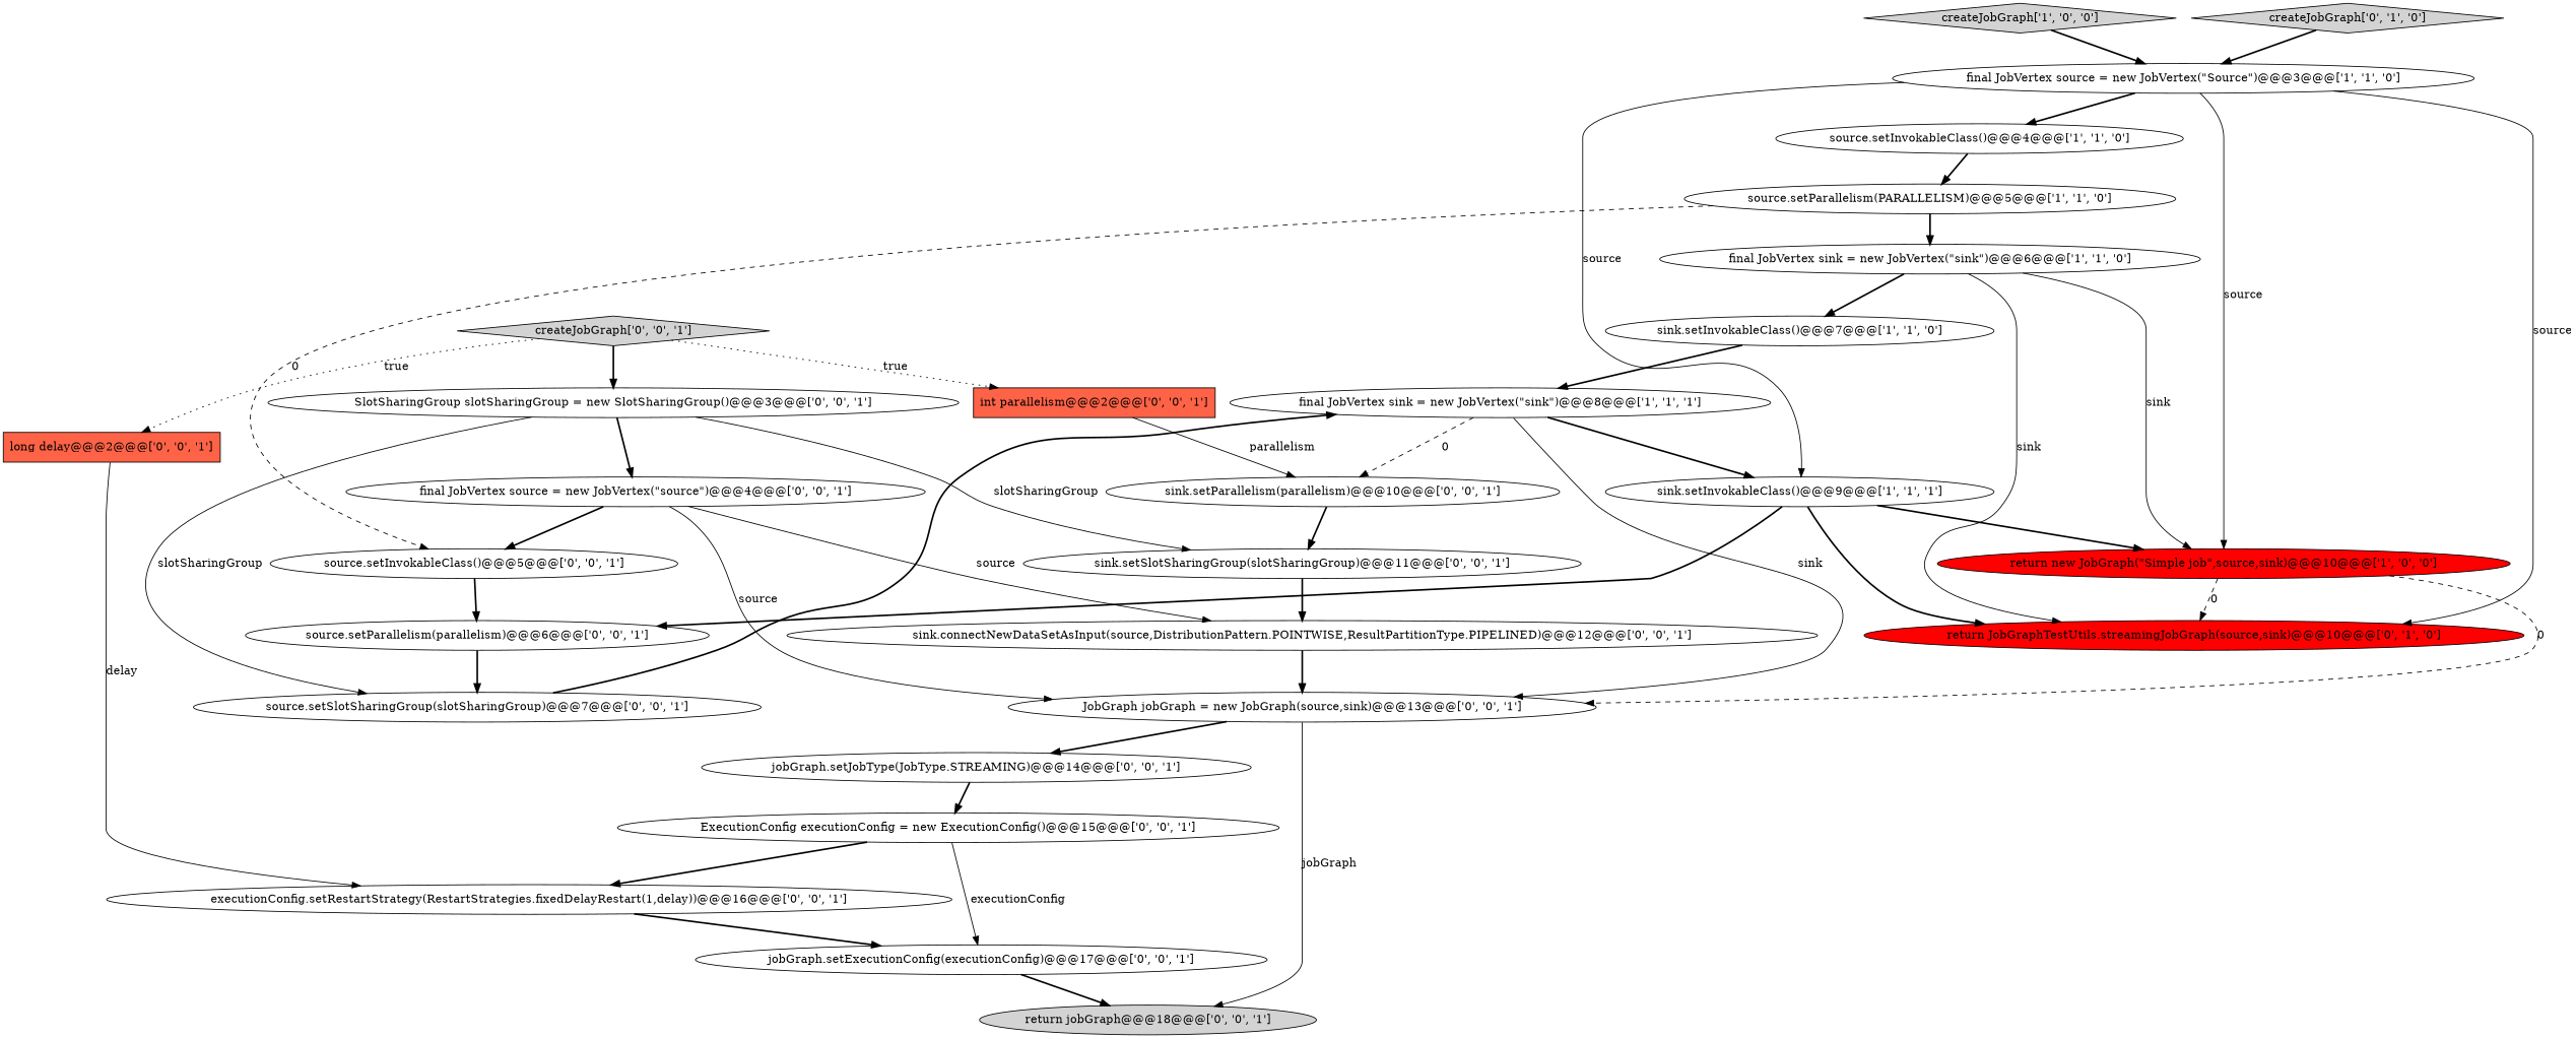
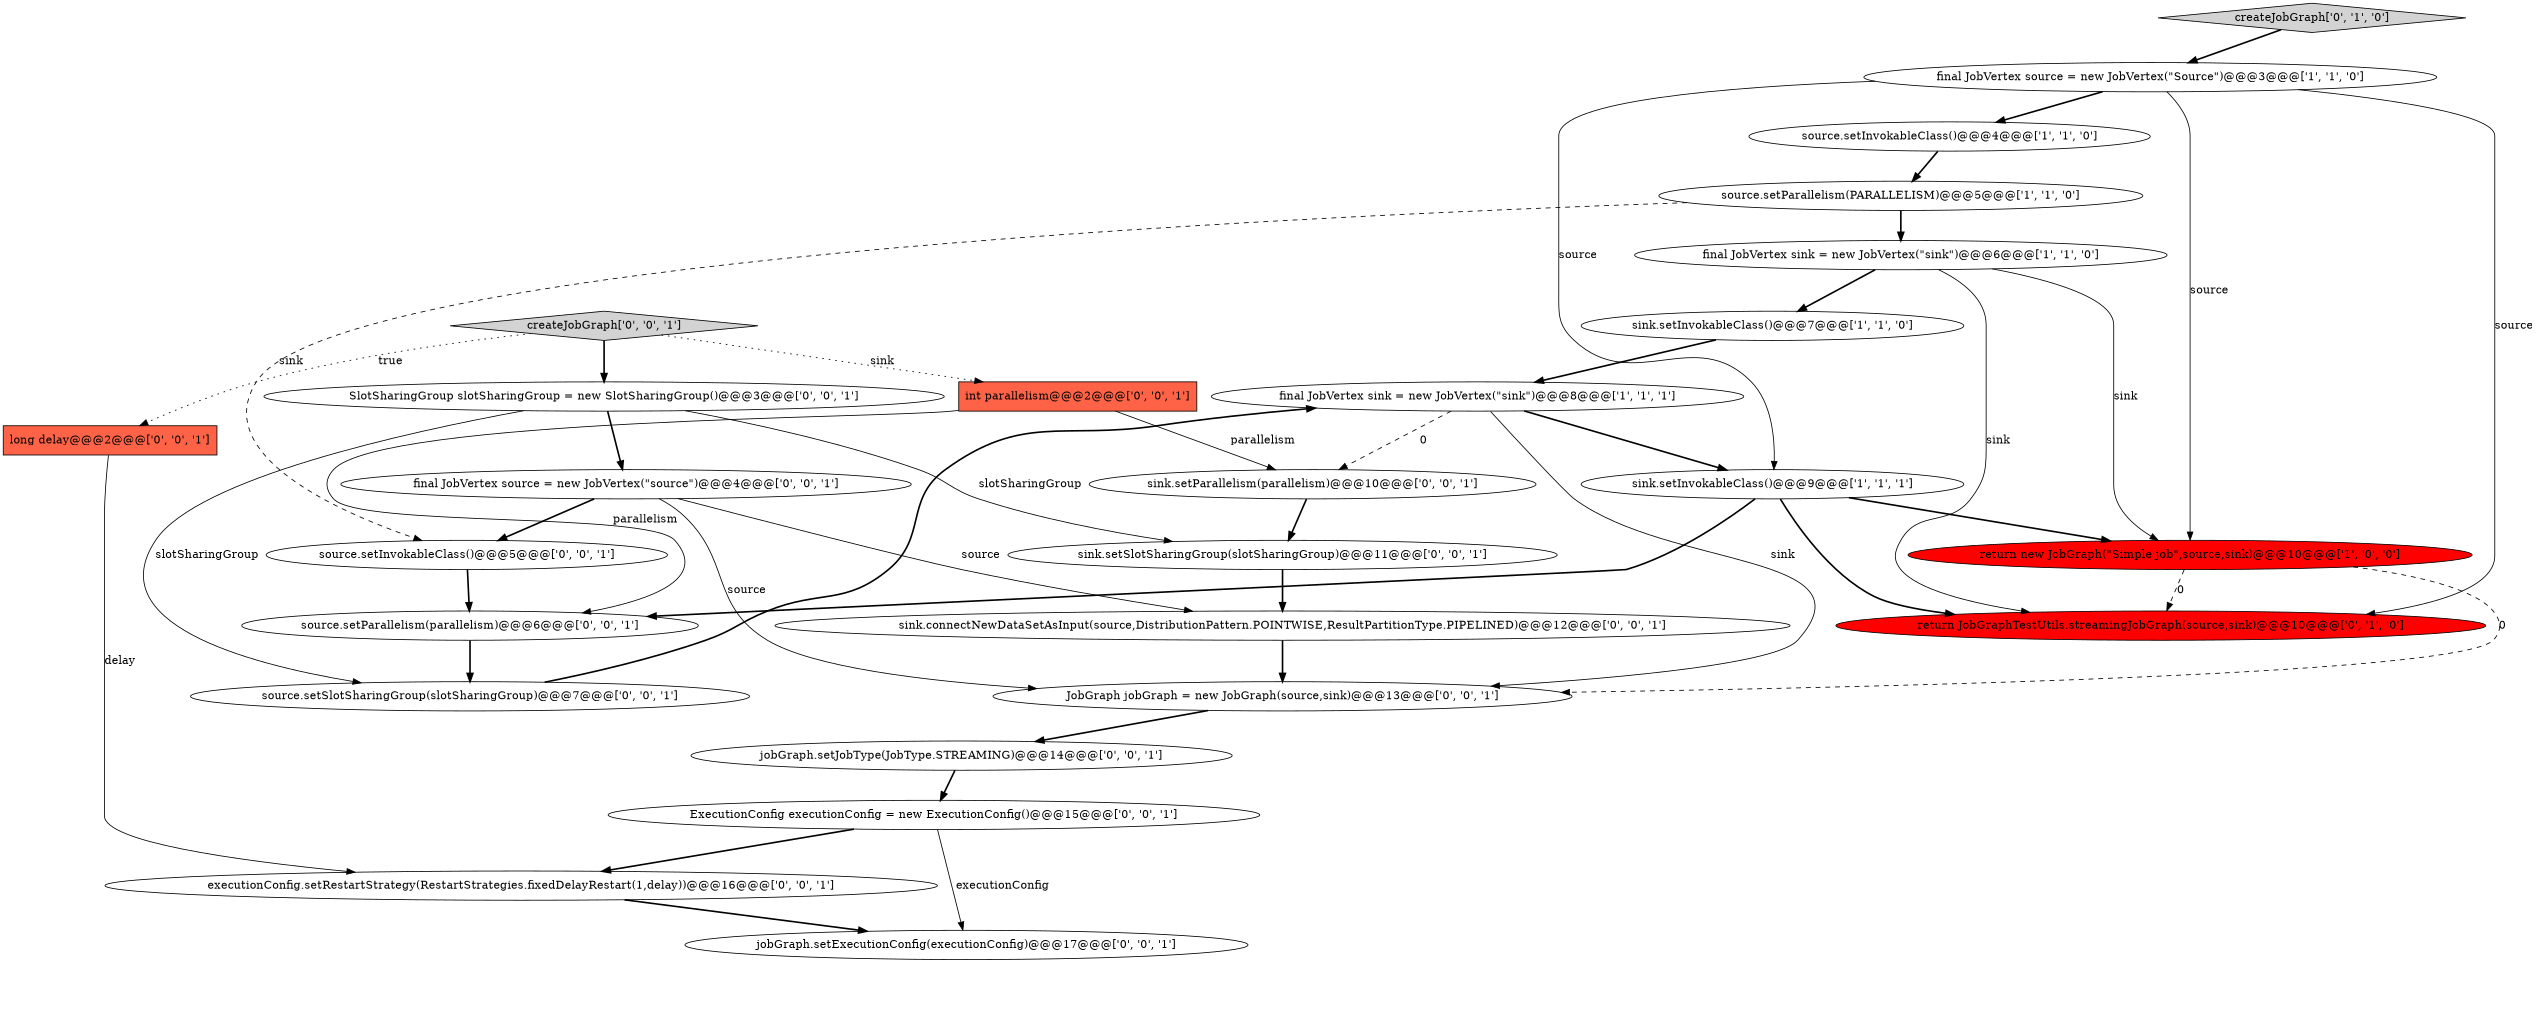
  digraph {
    node [fillcolor=white shape=ellipse style=filled]
    edge [style=bold]
    n1 [fillcolor=red label="return JobGraphTestUtils.streamingJobGraph(source,sink)@@@10@@@['0', '1', '0']"]
    n2 [label="source.setParallelism(parallelism)@@@6@@@['0', '0', '1']"]
    n3 [label="source.setSlotSharingGroup(slotSharingGroup)@@@7@@@['0', '0', '1']"]
    n4 [label="final JobVertex sink = new JobVertex(\"sink\")@@@8@@@['1', '1', '1']"]
    n5 [label="source.setInvokableClass()@@@4@@@['1', '1', '0']"]
    n6 [label="source.setParallelism(PARALLELISM)@@@5@@@['1', '1', '0']"]
    n7 [label="source.setInvokableClass()@@@5@@@['0', '0', '1']"]
    n8 [label="final JobVertex sink = new JobVertex(\"sink\")@@@6@@@['1', '1', '0']"]
    n9 [fillcolor=red label="return new JobGraph(\"Simple job\",source,sink)@@@10@@@['1', '0', '0']"]
    n10 [label="JobGraph jobGraph = new JobGraph(source,sink)@@@13@@@['0', '0', '1']"]
    n11 [label="jobGraph.setJobType(JobType.STREAMING)@@@14@@@['0', '0', '1']"]
-   n12 [fillcolor=lightgray label="return jobGraph@@@18@@@['0', '0', '1']"]
    n13 [label="final JobVertex source = new JobVertex(\"source\")@@@4@@@['0', '0', '1']"]
    n14 [label="sink.connectNewDataSetAsInput(source,DistributionPattern.POINTWISE,ResultPartitionType.PIPELINED)@@@12@@@['0', '0', '1']"]
    n15 [label="final JobVertex source = new JobVertex(\"Source\")@@@3@@@['1', '1', '0']"]
    n16 [label="sink.setInvokableClass()@@@9@@@['1', '1', '1']"]
-   n17 [fillcolor=lightgray label="createJobGraph['1', '0', '0']" shape=diamond]
    n18 [fillcolor=lightgray label="createJobGraph['0', '0', '1']" shape=diamond]
    n19 [fillcolor=tomato label="long delay@@@2@@@['0', '0', '1']" shape=box]
    n20 [fillcolor=tomato label="int parallelism@@@2@@@['0', '0', '1']" shape=box]
    n21 [label="SlotSharingGroup slotSharingGroup = new SlotSharingGroup()@@@3@@@['0', '0', '1']"]
    n22 [label="executionConfig.setRestartStrategy(RestartStrategies.fixedDelayRestart(1,delay))@@@16@@@['0', '0', '1']"]
    n23 [label="sink.setParallelism(parallelism)@@@10@@@['0', '0', '1']"]
    n24 [label="sink.setSlotSharingGroup(slotSharingGroup)@@@11@@@['0', '0', '1']"]
    n25 [label="ExecutionConfig executionConfig = new ExecutionConfig()@@@15@@@['0', '0', '1']"]
    n26 [label="jobGraph.setExecutionConfig(executionConfig)@@@17@@@['0', '0', '1']"]
    n27 [label="sink.setInvokableClass()@@@7@@@['1', '1', '0']"]
    n28 [fillcolor=lightgray label="createJobGraph['0', '1', '0']" shape=diamond]
    n2 -> n3
    n3 -> n4
    n4 -> n10 [label=sink style=solid]
    n4 -> n16
    n4 -> n23 [label=0 style=dashed]
    n5 -> n6
-   n6 -> n7 [label=0 style=dashed]
+   n6 -> n7 [label=sink style=dashed]
    n6 -> n8
    n7 -> n2
    n8 -> n1 [label=sink style=solid]
    n8 -> n9 [label=sink style=solid]
    n8 -> n27
    n9 -> n1 [label=0 style=dashed]
    n9 -> n10 [label=0 style=dashed]
    n10 -> n11
-   n10 -> n12 [label=jobGraph style=solid]
    n11 -> n25
    n13 -> n7
    n13 -> n10 [label=source style=solid]
    n13 -> n14 [label=source style=solid]
    n14 -> n10
    n15 -> n1 [label=source style=solid]
    n15 -> n5
    n15 -> n9 [label=source style=solid]
    n15 -> n16 [label=source style=solid]
    n16 -> n1
    n16 -> n2
    n16 -> n9
-   n17 -> n15
    n18 -> n19 [label=true style=dotted]
-   n18 -> n20 [label=true style=dotted]
+   n18 -> n20 [label=sink style=dotted]
    n18 -> n21
    n19 -> n22 [label=delay style=solid]
+   n20 -> n2 [label=parallelism style=solid]
    n20 -> n23 [label=parallelism style=solid]
    n21 -> n3 [label=slotSharingGroup style=solid]
    n21 -> n13
    n21 -> n24 [label=slotSharingGroup style=solid]
    n22 -> n26
    n23 -> n24
    n24 -> n14
    n25 -> n22
    n25 -> n26 [label=executionConfig style=solid]
-   n26 -> n12
    n27 -> n4
    n28 -> n15
  }
